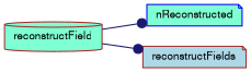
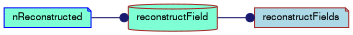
  digraph {
    rankdir=LR
    node [color=brown fillcolor=aquamarine fontname=FreeSans fontsize=10 shape=note style=filled]
    edge [arrowhead=dot color=midnightblue fontname=FreeSans fontsize=10 labelfontname=FreeSans labelfontsize=10 style=solid]
    n1 [color=blue fontcolor=black height=0.2 label=nReconstructed width=0.4]
    n2 [height=0.2 label=reconstructField shape=cylinder width=0.4]
    n3 [fillcolor=lightblue height=0.2 label=reconstructFields width=0.4]
-   n2 -> n1
+   n1 -> n2
    n2 -> n3
  }
